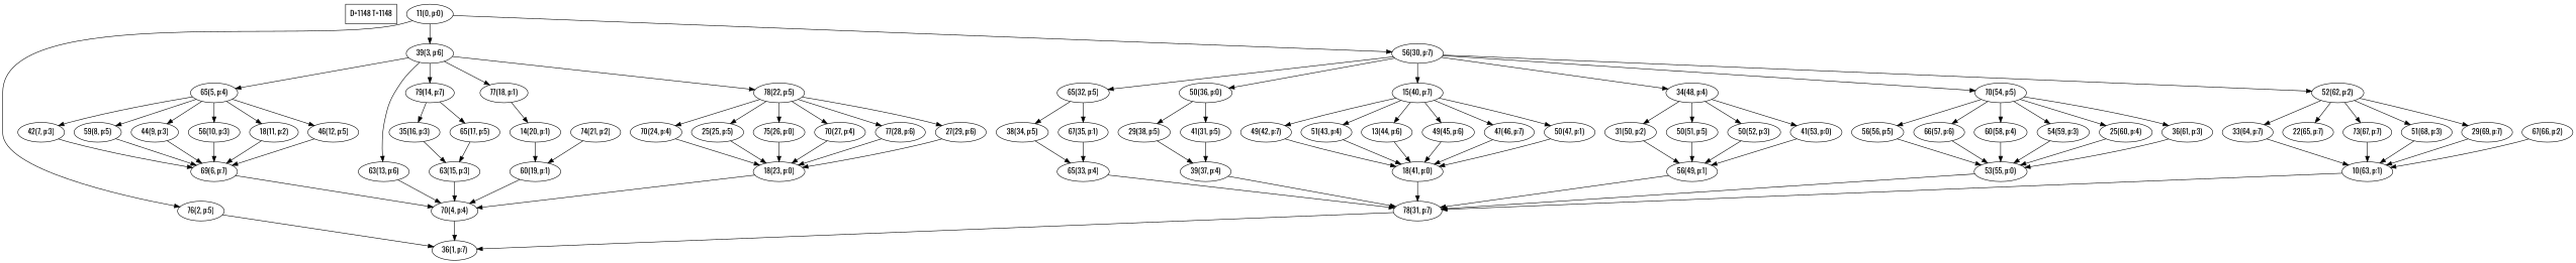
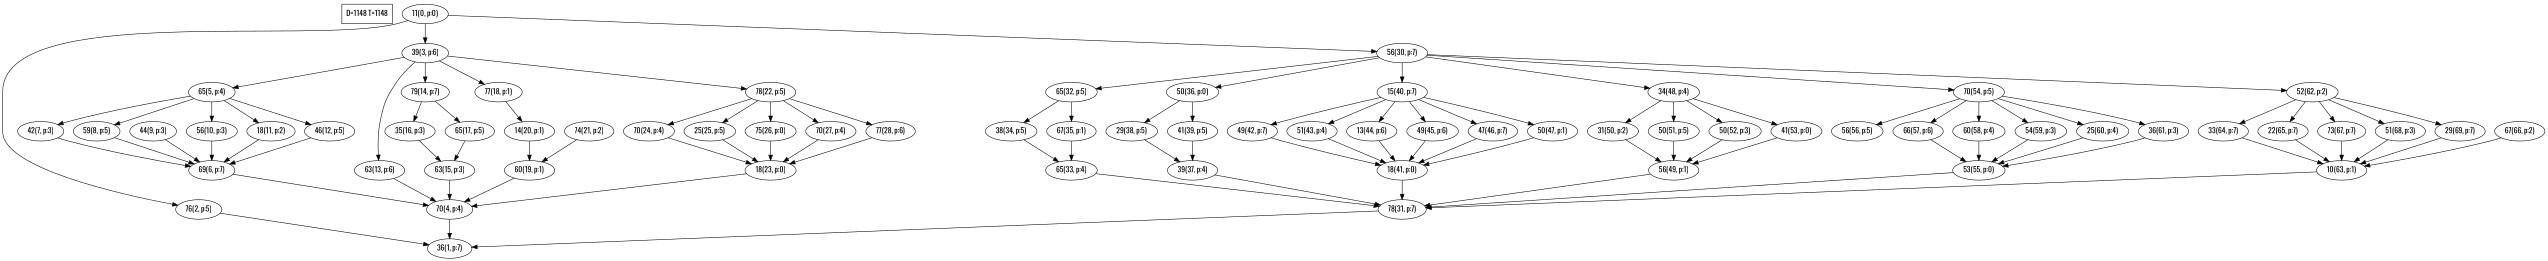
  digraph {
    fontname=Oswald
    node [fontname=Oswald]
    edge [fontname=Oswald]
    n1 [label="D=1148 T=1148" shape=box]
    n2 [label="11(0, p:0)"]
    n3 [label="76(2, p:5)"]
    n4 [label="39(3, p:6)"]
    n5 [label="56(30, p:7)"]
    n6 [label="36(1, p:7)"]
    n7 [label="65(5, p:4)"]
    n8 [label="63(13, p:6)"]
    n9 [label="79(14, p:7)"]
    n10 [label="77(18, p:1)"]
    n11 [label="78(22, p:5)"]
    n12 [label="65(32, p:5)"]
    n13 [label="50(36, p:0)"]
    n14 [label="15(40, p:7)"]
    n15 [label="34(48, p:4)"]
    n16 [label="70(54, p:5)"]
    n17 [label="52(62, p:2)"]
    n18 [label="42(7, p:3)"]
    n19 [label="59(8, p:5)"]
    n20 [label="44(9, p:3)"]
    n21 [label="56(10, p:3)"]
    n22 [label="18(11, p:2)"]
    n23 [label="46(12, p:5)"]
    n24 [label="70(4, p:4)"]
    n25 [label="35(16, p:3)"]
    n26 [label="65(17, p:5)"]
    n27 [label="14(20, p:1)"]
    n28 [label="70(24, p:4)"]
    n29 [label="25(25, p:5)"]
    n30 [label="75(26, p:0)"]
    n31 [label="70(27, p:4)"]
    n32 [label="77(28, p:6)"]
-   n33 [label="27(29, p:6)"]
    n34 [label="69(6, p:7)"]
    n35 [label="63(15, p:3)"]
    n36 [label="60(19, p:1)"]
    n37 [label="74(21, p:2)"]
    n38 [label="18(23, p:0)"]
    n39 [label="38(34, p:5)"]
    n40 [label="67(35, p:1)"]
    n41 [label="29(38, p:5)"]
-   n42 [label="41(31, p:5)"]
+   n42 [label="41(39, p:5)"]
    n43 [label="49(42, p:7)"]
    n44 [label="51(43, p:4)"]
    n45 [label="13(44, p:6)"]
    n46 [label="49(45, p:6)"]
    n47 [label="47(46, p:7)"]
    n48 [label="50(47, p:1)"]
    n49 [label="31(50, p:2)"]
    n50 [label="50(51, p:5)"]
    n51 [label="50(52, p:3)"]
    n52 [label="41(53, p:0)"]
    n53 [label="56(56, p:5)"]
    n54 [label="66(57, p:6)"]
    n55 [label="60(58, p:4)"]
    n56 [label="54(59, p:3)"]
    n57 [label="25(60, p:4)"]
    n58 [label="36(61, p:3)"]
    n59 [label="33(64, p:7)"]
    n60 [label="22(65, p:7)"]
    n61 [label="73(67, p:7)"]
    n62 [label="51(68, p:3)"]
    n63 [label="29(69, p:7)"]
    n64 [label="78(31, p:7)"]
    n65 [label="65(33, p:4)"]
    n66 [label="39(37, p:4)"]
    n67 [label="18(41, p:0)"]
    n68 [label="56(49, p:1)"]
    n69 [label="53(55, p:0)"]
    n70 [label="10(63, p:1)"]
    n71 [label="67(66, p:2)"]
    n2 -> n3
    n2 -> n4
    n2 -> n5
    n3 -> n6
    n4 -> n7
    n4 -> n8
    n4 -> n9
    n4 -> n10
    n4 -> n11
    n5 -> n12
    n5 -> n13
    n5 -> n14
    n5 -> n15
    n5 -> n16
    n5 -> n17
    n7 -> n18
    n7 -> n19
-   n7 -> n20
    n7 -> n21
    n7 -> n22
    n7 -> n23
    n8 -> n24
    n9 -> n25
    n9 -> n26
    n10 -> n27
    n11 -> n28
    n11 -> n29
    n11 -> n30
    n11 -> n31
    n11 -> n32
-   n11 -> n33
    n12 -> n39
    n12 -> n40
    n13 -> n41
    n13 -> n42
    n14 -> n43
    n14 -> n44
    n14 -> n45
    n14 -> n46
    n14 -> n47
    n14 -> n48
    n15 -> n49
    n15 -> n50
    n15 -> n51
    n15 -> n52
    n16 -> n53
    n16 -> n54
    n16 -> n55
    n16 -> n56
    n16 -> n57
    n16 -> n58
    n17 -> n59
    n17 -> n60
    n17 -> n61
    n17 -> n62
    n17 -> n63
    n18 -> n34
    n19 -> n34
    n20 -> n34
    n21 -> n34
    n22 -> n34
    n23 -> n34
    n24 -> n6
    n25 -> n35
    n26 -> n35
    n27 -> n36
    n28 -> n38
    n29 -> n38
    n30 -> n38
    n31 -> n38
    n32 -> n38
-   n33 -> n38
    n34 -> n24
    n35 -> n24
    n36 -> n24
    n37 -> n36
    n38 -> n24
    n39 -> n65
    n40 -> n65
    n41 -> n66
    n42 -> n66
    n43 -> n67
    n44 -> n67
    n45 -> n67
    n46 -> n67
    n47 -> n67
    n48 -> n67
    n49 -> n68
    n50 -> n68
    n51 -> n68
    n52 -> n68
-   n53 -> n69
    n54 -> n69
    n55 -> n69
    n56 -> n69
    n57 -> n69
    n58 -> n69
    n59 -> n70
+   n60 -> n70
    n61 -> n70
    n62 -> n70
    n63 -> n70
    n64 -> n6
    n65 -> n64
    n66 -> n64
    n67 -> n64
    n68 -> n64
    n69 -> n64
    n70 -> n64
    n71 -> n70
  }
